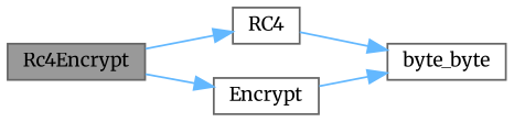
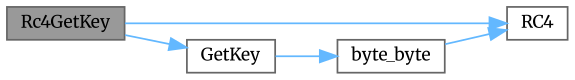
  digraph {
    fontname=Merriweather
    rankdir=LR
    node [color=grey40 fillcolor=white fontname=Merriweather fontsize=10 shape=box style=filled]
    edge [color=steelblue1 fontname=Merriweather fontsize=10 labelfontname=Helvetica labelfontsize=10 style=solid]
-   n1 [color=gray40 fillcolor=grey60 fontcolor=black height=0.2 label=Rc4Encrypt width=0.4]
+   n1 [color=gray40 fillcolor=grey60 fontcolor=black height=0.2 label=Rc4GetKey width=0.4]
    n2 [height=0.2 label=RC4 width=0.4]
-   n3 [height=0.2 label=Encrypt width=0.4]
+   n3 [height=0.2 label=GetKey width=0.4]
    n4 [height=0.2 label=byte_byte width=0.4]
    n1 -> n2
    n1 -> n3
-   n2 -> n4
+   n4 -> n2
    n3 -> n4
  }
